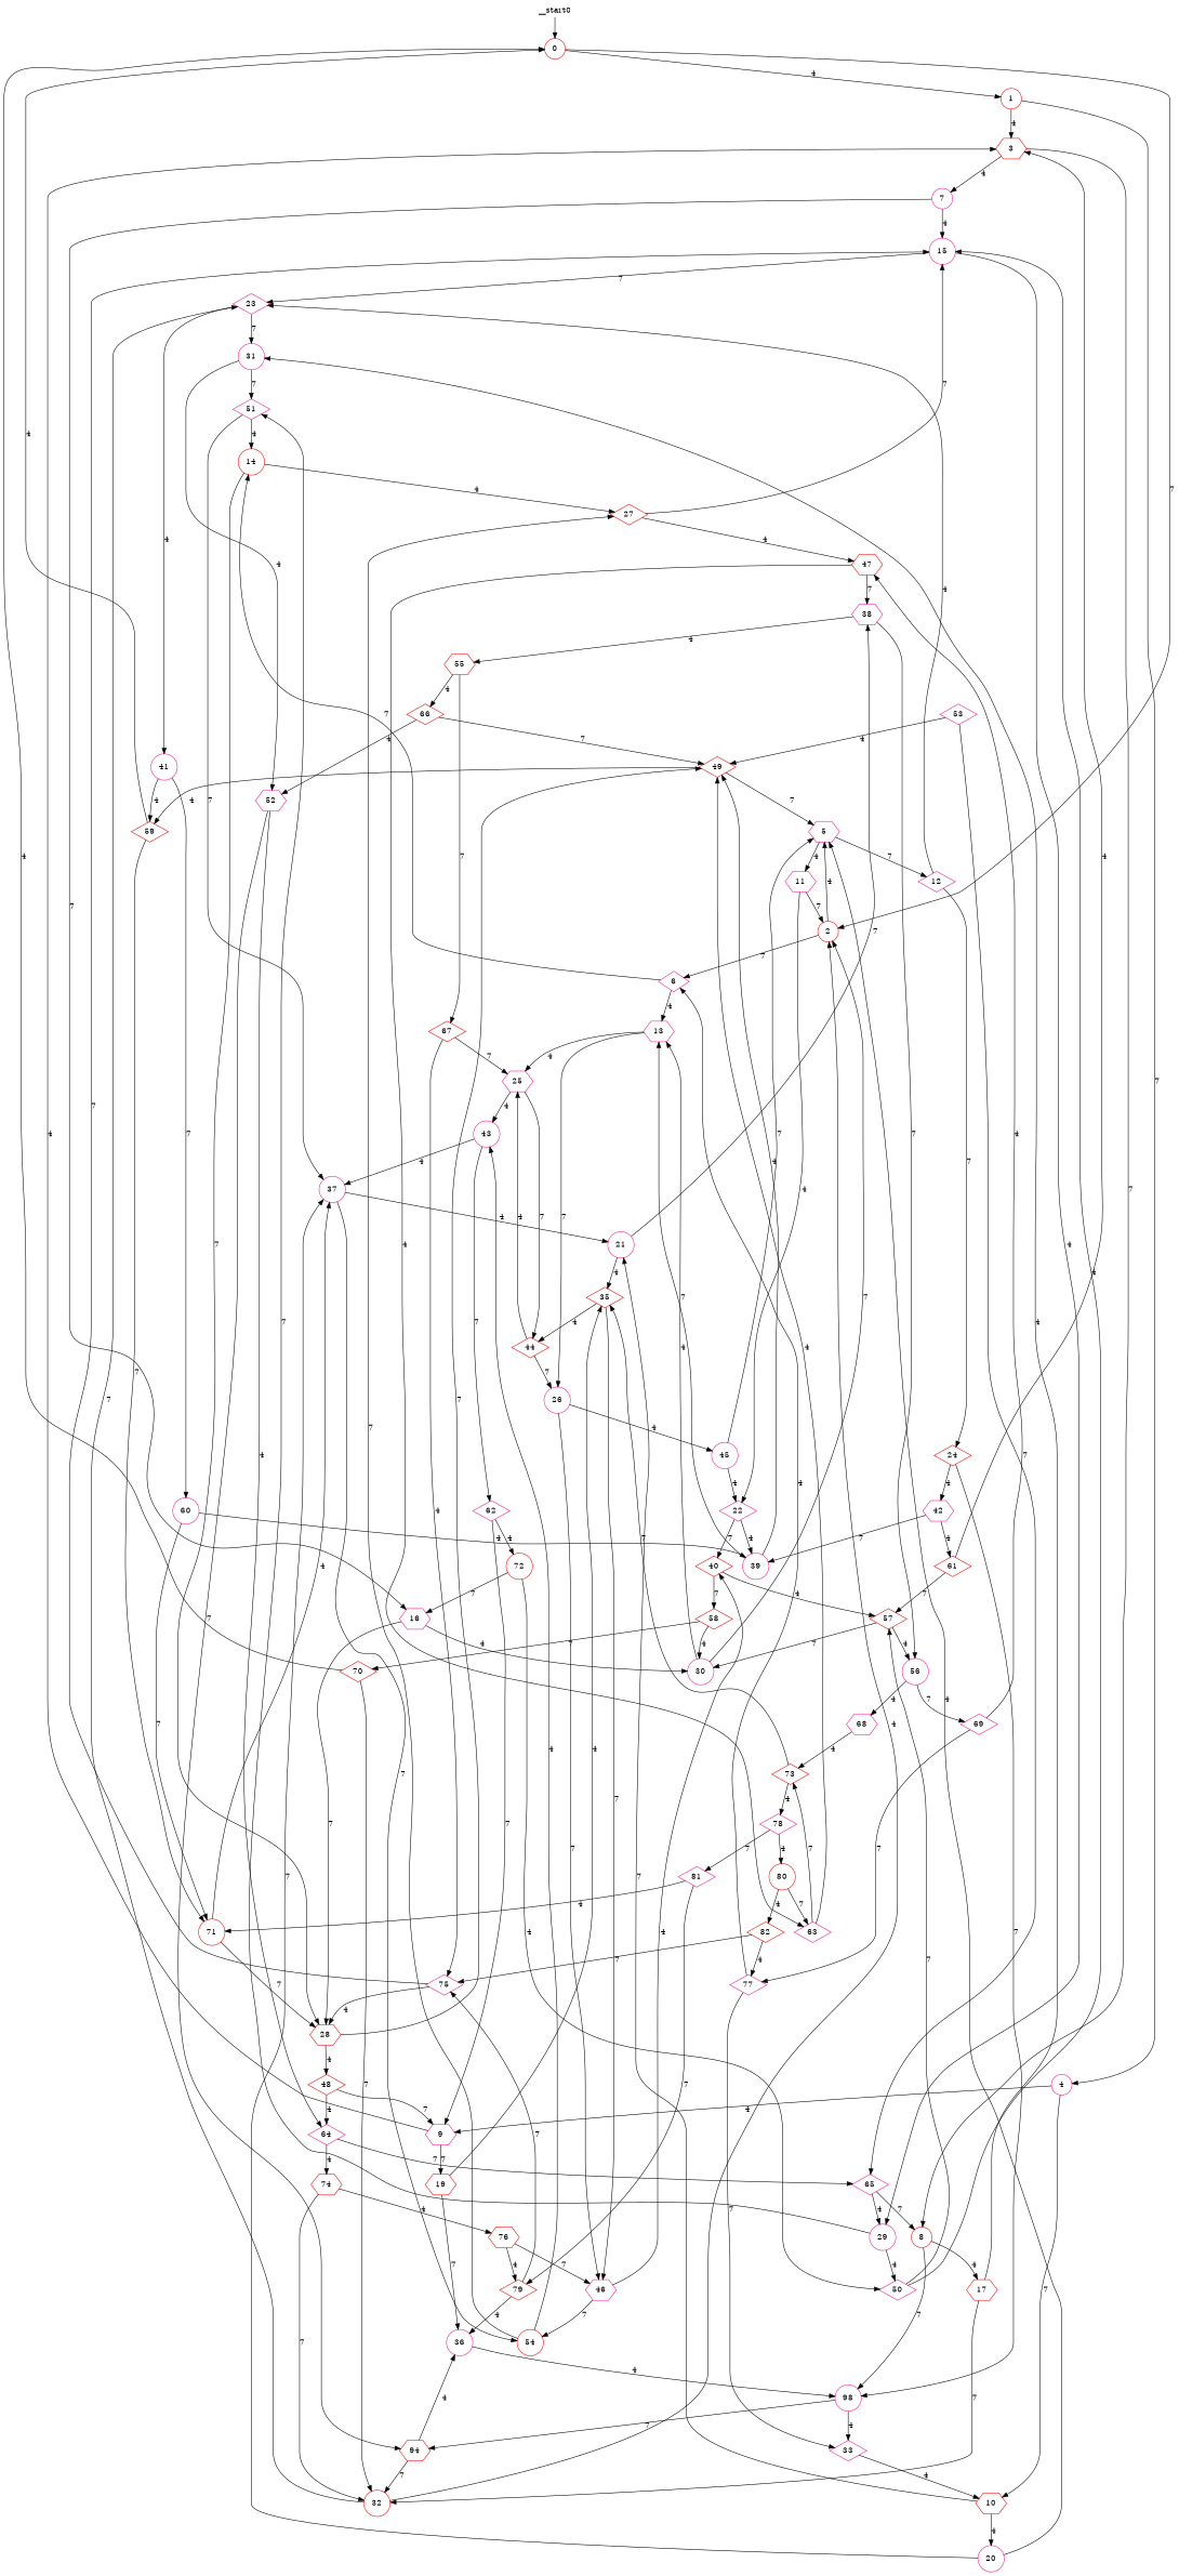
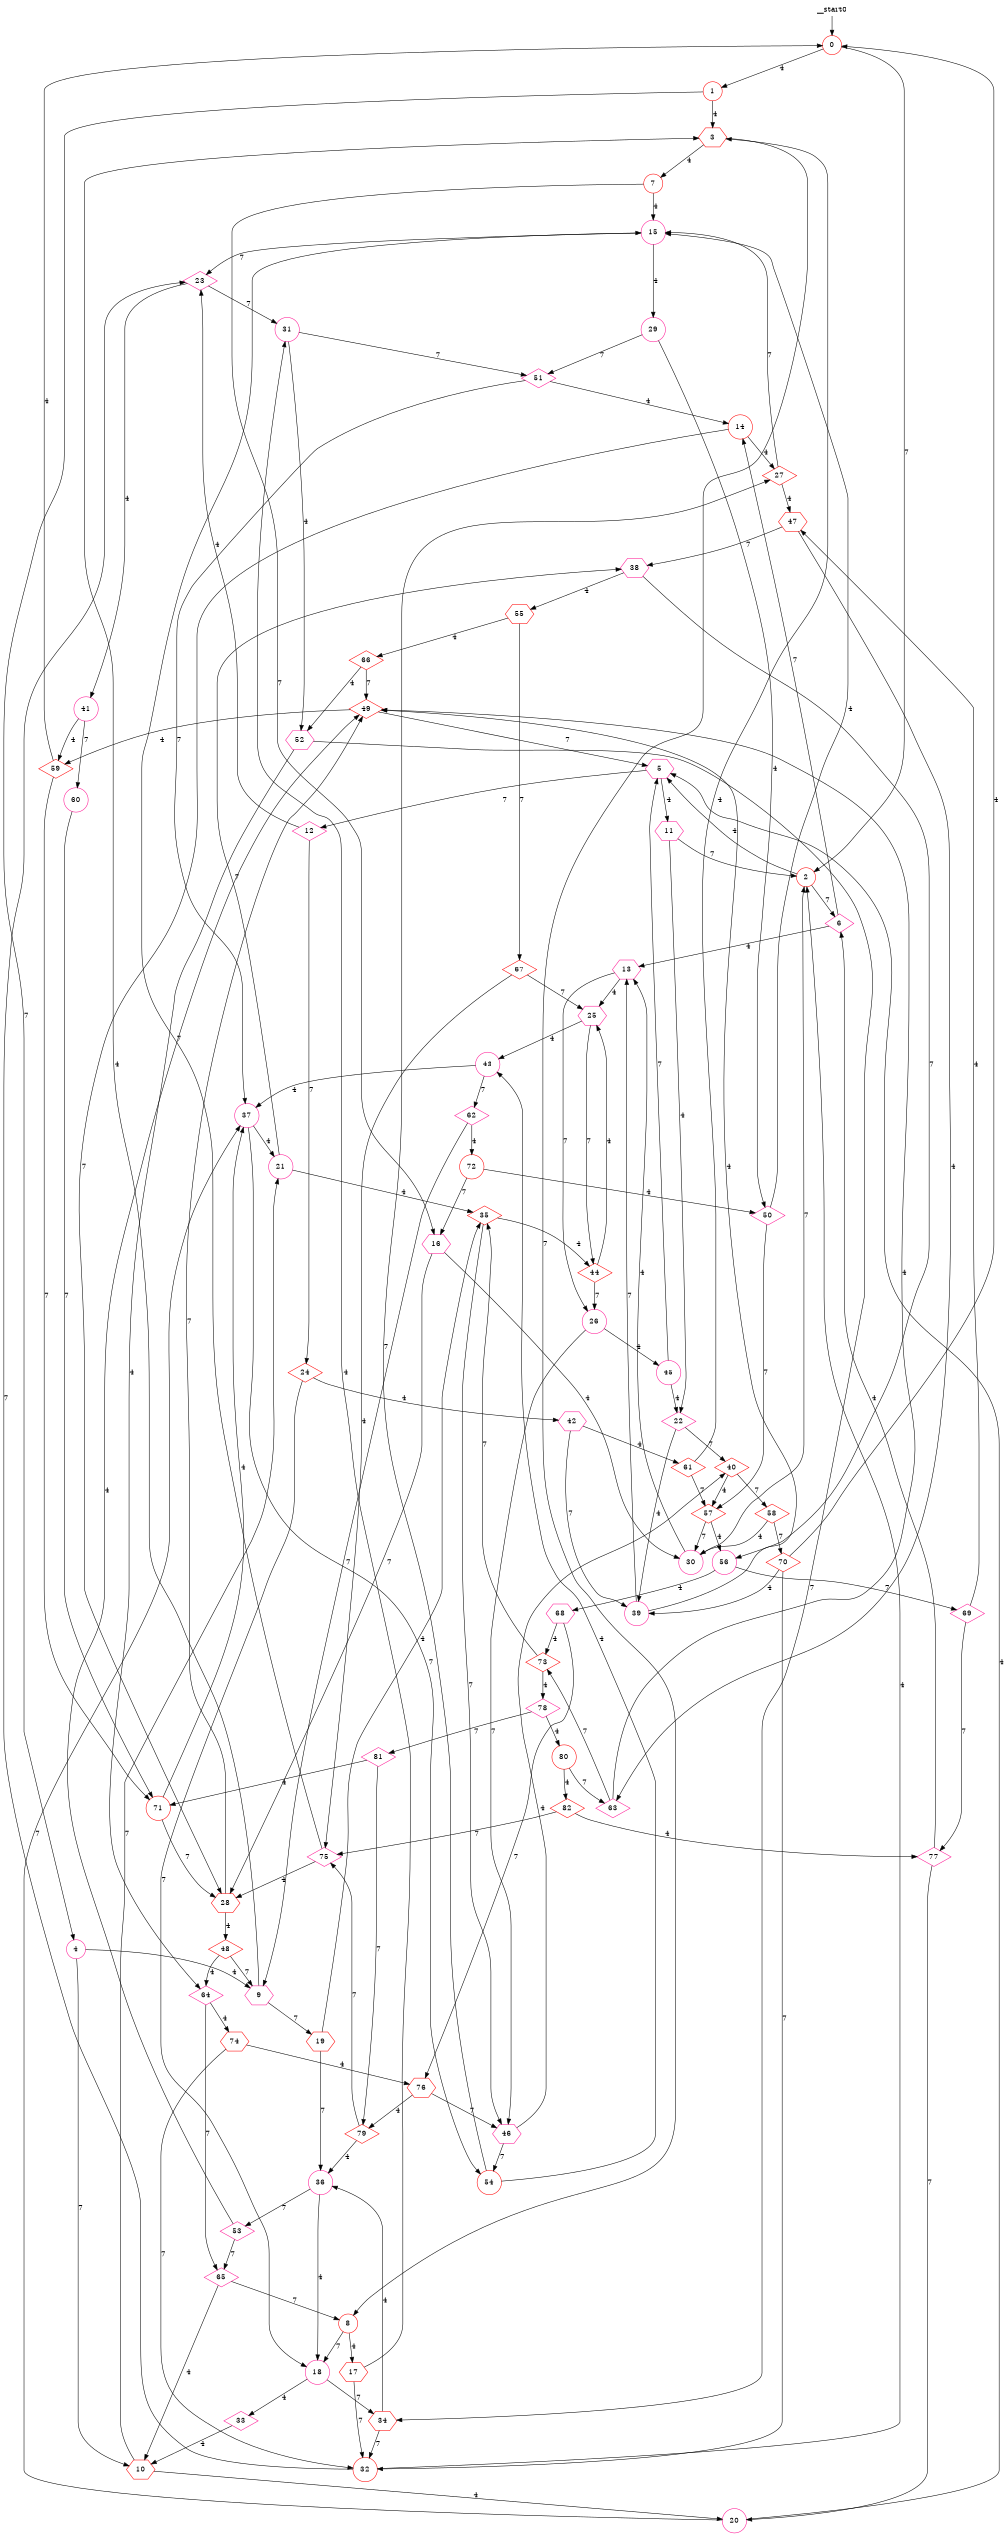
  digraph {
    node [color=deeppink shape=diamond]
    n1 [color=red label=0 shape=circle]
    n2 [color=red label=1 shape=circle]
    n3 [color=red label=2 shape=circle]
    n4 [color=red label=3 shape=hexagon]
    n5 [label=4 shape=circle]
    n6 [label=5 shape=hexagon]
    n7 [label=6]
-   n8 [label=7 shape=circle]
+   n8 [color=red label=7 shape=circle]
    n9 [color=red label=8 shape=circle]
    n10 [label=9 shape=hexagon]
    n11 [color=red label=10 shape=hexagon]
    n12 [label=11 shape=hexagon]
    n13 [label=12]
    n14 [label=13 shape=hexagon]
    n15 [color=red label=14 shape=circle]
    n16 [label=15 shape=circle]
    n17 [label=16 shape=hexagon]
    n18 [color=red label=17 shape=hexagon]
-   n19 [label=98 shape=circle]
+   n19 [label=18 shape=circle]
    n20 [color=red label=19 shape=hexagon]
    n21 [label=20 shape=circle]
    n22 [label=21 shape=circle]
    n23 [label=22]
    n24 [label=23]
    n25 [color=red label=24]
    n26 [label=25 shape=hexagon]
    n27 [label=26 shape=circle]
    n28 [color=red label=27]
    n29 [color=red label=28 shape=hexagon]
    n30 [label=29 shape=circle]
    n31 [label=30 shape=circle]
    n32 [label=31 shape=circle]
    n33 [color=red label=32 shape=circle]
    n34 [label=33]
-   n35 [color=red label=94 shape=hexagon]
+   n35 [color=red label=34 shape=hexagon]
    n36 [color=red label=35]
    n37 [label=36 shape=circle]
    n38 [label=37 shape=circle]
    n39 [label=38 shape=hexagon]
    n40 [label=39 shape=circle]
    n41 [color=red label=40]
    n42 [label=41 shape=circle]
    n43 [label=42 shape=hexagon]
    n44 [label=43 shape=circle]
    n45 [color=red label=44]
    n46 [label=45 shape=circle]
    n47 [label=46 shape=hexagon]
    n48 [color=red label=47 shape=hexagon]
    n49 [color=red label=48]
    n50 [color=red label=49]
    n51 [label=50]
    n52 [label=51]
    n53 [label=52 shape=hexagon]
    n54 [label=53]
    n55 [color=red label=54 shape=circle]
    n56 [color=red label=55 shape=hexagon]
    n57 [label=56 shape=circle]
    n58 [color=red label=57]
    n59 [color=red label=58]
    n60 [color=red label=59]
    n61 [label=60 shape=circle]
    n62 [color=red label=61]
    n63 [label=62]
    n64 [label=63]
    n65 [label=64]
    n66 [label=65]
    n67 [color=red label=66]
    n68 [color=red label=67]
    n69 [label=68 shape=hexagon]
    n70 [label=69]
    n71 [color=red label=70]
    n72 [color=red label=71 shape=circle]
    n73 [color=red label=72 shape=circle]
    n74 [color=red label=73]
    n75 [color=red label=74 shape=hexagon]
    n76 [label=75]
    n77 [color=red label=76 shape=hexagon]
    n78 [label=77]
    n79 [label=78]
    n80 [color=red label=79]
    n81 [color=red label=80 shape=circle]
    n82 [label=81]
    n83 [color=red label=82]
    __start0 [color=red height=0 shape=none width=0]
    n1 -> n2 [label=4]
    n1 -> n3 [label=7]
    n2 -> n4 [label=4]
    n2 -> n5 [label=7]
    n3 -> n6 [label=4]
    n3 -> n7 [label=7]
    n4 -> n8 [label=4]
    n4 -> n9 [label=7]
    n5 -> n10 [label=4]
    n5 -> n11 [label=7]
    n6 -> n12 [label=4]
    n6 -> n13 [label=7]
    n7 -> n14 [label=4]
    n7 -> n15 [label=7]
    n8 -> n16 [label=4]
    n8 -> n17 [label=7]
    n9 -> n18 [label=4]
    n9 -> n19 [label=7]
    n10 -> n4 [label=4]
    n10 -> n20 [label=7]
    n11 -> n21 [label=4]
    n11 -> n22 [label=7]
    n12 -> n3 [label=7]
    n12 -> n23 [label=4]
    n13 -> n24 [label=4]
    n13 -> n25 [label=7]
    n14 -> n26 [label=4]
    n14 -> n27 [label=7]
    n15 -> n28 [label=4]
    n15 -> n29 [label=7]
    n16 -> n24 [label=7]
    n16 -> n30 [label=4]
    n17 -> n29 [label=7]
    n17 -> n31 [label=4]
    n18 -> n32 [label=4]
    n18 -> n33 [label=7]
    n19 -> n34 [label=4]
    n19 -> n35 [label=7]
    n20 -> n36 [label=4]
    n20 -> n37 [label=7]
    n21 -> n6 [label=4]
    n21 -> n38 [label=7]
    n22 -> n36 [label=4]
    n22 -> n39 [label=7]
    n23 -> n40 [label=4]
    n23 -> n41 [label=7]
    n24 -> n32 [label=7]
    n24 -> n42 [label=4]
    n25 -> n19 [label=7]
    n25 -> n43 [label=4]
    n26 -> n44 [label=4]
    n26 -> n45 [label=7]
    n27 -> n46 [label=4]
    n27 -> n47 [label=7]
    n28 -> n16 [label=7]
    n28 -> n48 [label=4]
    n29 -> n49 [label=4]
    n29 -> n50 [label=7]
    n30 -> n51 [label=4]
    n30 -> n52 [label=7]
    n31 -> n3 [label=7]
    n31 -> n14 [label=4]
    n32 -> n52 [label=7]
    n32 -> n53 [label=4]
    n33 -> n3 [label=4]
    n33 -> n24 [label=7]
    n34 -> n11 [label=4]
    n35 -> n33 [label=7]
    n35 -> n37 [label=4]
    n36 -> n45 [label=4]
    n36 -> n47 [label=7]
    n37 -> n19 [label=4]
+   n37 -> n54 [label=7]
    n38 -> n22 [label=4]
    n38 -> n55 [label=7]
    n39 -> n56 [label=4]
    n39 -> n57 [label=7]
    n40 -> n14 [label=7]
    n40 -> n50 [label=4]
    n41 -> n58 [label=4]
    n41 -> n59 [label=7]
    n42 -> n60 [label=4]
    n42 -> n61 [label=7]
    n43 -> n40 [label=7]
    n43 -> n62 [label=4]
    n44 -> n38 [label=4]
    n44 -> n63 [label=7]
    n45 -> n26 [label=4]
    n45 -> n27 [label=7]
    n46 -> n6 [label=7]
    n46 -> n23 [label=4]
    n47 -> n41 [label=4]
    n47 -> n55 [label=7]
    n48 -> n39 [label=7]
    n48 -> n64 [label=4]
    n49 -> n10 [label=7]
    n49 -> n65 [label=4]
    n50 -> n6 [label=7]
    n50 -> n60 [label=4]
    n51 -> n16 [label=4]
    n51 -> n58 [label=7]
    n52 -> n15 [label=4]
    n52 -> n38 [label=7]
    n53 -> n35 [label=7]
    n53 -> n65 [label=4]
    n54 -> n50 [label=4]
    n54 -> n66 [label=7]
    n55 -> n28 [label=7]
    n55 -> n44 [label=4]
    n56 -> n67 [label=4]
    n56 -> n68 [label=7]
    n57 -> n69 [label=4]
    n57 -> n70 [label=7]
    n58 -> n31 [label=7]
    n58 -> n57 [label=4]
    n59 -> n31 [label=4]
    n59 -> n71 [label=7]
    n60 -> n1 [label=4]
    n60 -> n72 [label=7]
-   n61 -> n40 [label=4]
+   n71 -> n40 [label=4]
    n61 -> n72 [label=7]
    n62 -> n4 [label=4]
    n62 -> n58 [label=7]
    n63 -> n10 [label=7]
    n63 -> n73 [label=4]
    n64 -> n50 [label=4]
    n64 -> n74 [label=7]
    n65 -> n66 [label=7]
    n65 -> n75 [label=4]
    n66 -> n9 [label=7]
-   n66 -> n30 [label=4]
+   n66 -> n11 [label=4]
    n67 -> n50 [label=7]
    n67 -> n53 [label=4]
    n68 -> n26 [label=7]
    n68 -> n76 [label=4]
    n69 -> n74 [label=4]
+   n69 -> n77 [label=7]
    n70 -> n48 [label=4]
    n70 -> n78 [label=7]
    n71 -> n1 [label=4]
    n71 -> n33 [label=7]
    n72 -> n29 [label=7]
    n72 -> n38 [label=4]
    n73 -> n17 [label=7]
    n73 -> n51 [label=4]
    n74 -> n36 [label=7]
    n74 -> n79 [label=4]
    n75 -> n33 [label=7]
    n75 -> n77 [label=4]
    n76 -> n16 [label=7]
    n76 -> n29 [label=4]
    n77 -> n47 [label=7]
    n77 -> n80 [label=4]
    n78 -> n7 [label=4]
-   n78 -> n34 [label=7]
+   n78 -> n21 [label=7]
    n79 -> n81 [label=4]
    n79 -> n82 [label=7]
    n80 -> n37 [label=4]
    n80 -> n76 [label=7]
    n81 -> n64 [label=7]
    n81 -> n83 [label=4]
    n82 -> n72 [label=4]
    n82 -> n80 [label=7]
    n83 -> n76 [label=7]
    n83 -> n78 [label=4]
    __start0 -> n1
  }
